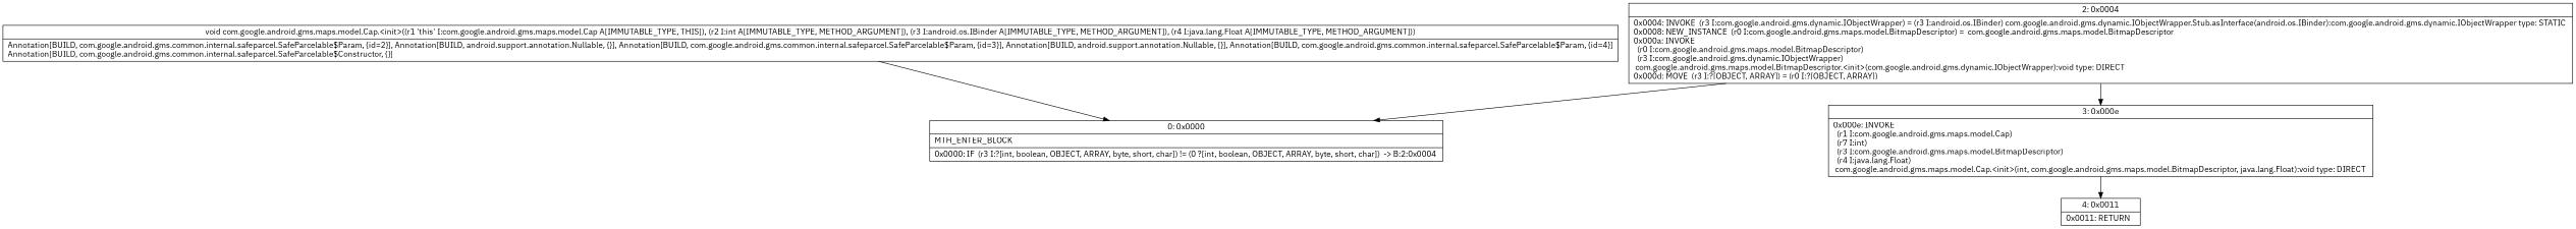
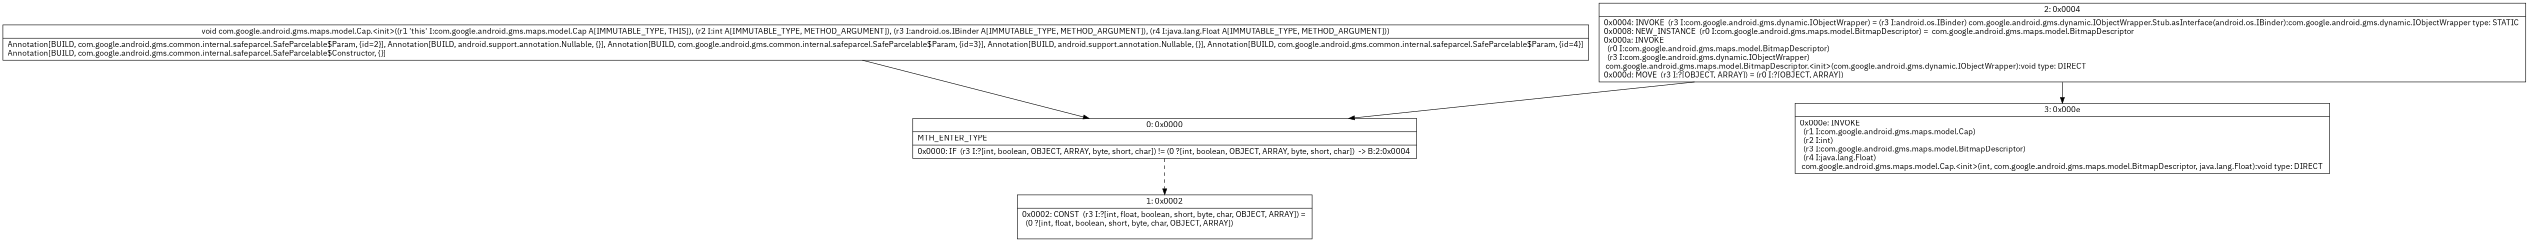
  digraph {
    fontname="IBM Plex Sans"
    node [fontname="IBM Plex Sans" shape=record]
    edge [fontname="IBM Plex Sans"]
-   n1 [label="{0\:\ 0x0000|MTH_ENTER_BLOCK\l|0x0000: IF  (r3 I:?[int, boolean, OBJECT, ARRAY, byte, short, char]) != (0 ?[int, boolean, OBJECT, ARRAY, byte, short, char])  \-\> B:2:0x0004 \l}"]
+   n1 [label="{0\:\ 0x0000|MTH_ENTER_TYPE\l|0x0000: IF  (r3 I:?[int, boolean, OBJECT, ARRAY, byte, short, char]) != (0 ?[int, boolean, OBJECT, ARRAY, byte, short, char])  \-\> B:2:0x0004 \l}"]
+   n2 [label="{1\:\ 0x0002|0x0002: CONST  (r3 I:?[int, float, boolean, short, byte, char, OBJECT, ARRAY]) = \l  (0 ?[int, float, boolean, short, byte, char, OBJECT, ARRAY])\l \l}"]
    n3 [label="{2\:\ 0x0004|0x0004: INVOKE  (r3 I:com.google.android.gms.dynamic.IObjectWrapper) = (r3 I:android.os.IBinder) com.google.android.gms.dynamic.IObjectWrapper.Stub.asInterface(android.os.IBinder):com.google.android.gms.dynamic.IObjectWrapper type: STATIC \l0x0008: NEW_INSTANCE  (r0 I:com.google.android.gms.maps.model.BitmapDescriptor) =  com.google.android.gms.maps.model.BitmapDescriptor \l0x000a: INVOKE  \l  (r0 I:com.google.android.gms.maps.model.BitmapDescriptor)\l  (r3 I:com.google.android.gms.dynamic.IObjectWrapper)\l com.google.android.gms.maps.model.BitmapDescriptor.\<init\>(com.google.android.gms.dynamic.IObjectWrapper):void type: DIRECT \l0x000d: MOVE  (r3 I:?[OBJECT, ARRAY]) = (r0 I:?[OBJECT, ARRAY]) \l}"]
-   n4 [label="{3\:\ 0x000e|0x000e: INVOKE  \l  (r1 I:com.google.android.gms.maps.model.Cap)\l  (r7 I:int)\l  (r3 I:com.google.android.gms.maps.model.BitmapDescriptor)\l  (r4 I:java.lang.Float)\l com.google.android.gms.maps.model.Cap.\<init\>(int, com.google.android.gms.maps.model.BitmapDescriptor, java.lang.Float):void type: DIRECT \l}"]
-   n5 [label="{4\:\ 0x0011|0x0011: RETURN   \l}"]
+   n4 [label="{3\:\ 0x000e|0x000e: INVOKE  \l  (r1 I:com.google.android.gms.maps.model.Cap)\l  (r2 I:int)\l  (r3 I:com.google.android.gms.maps.model.BitmapDescriptor)\l  (r4 I:java.lang.Float)\l com.google.android.gms.maps.model.Cap.\<init\>(int, com.google.android.gms.maps.model.BitmapDescriptor, java.lang.Float):void type: DIRECT \l}"]
    n6 [label="{void com.google.android.gms.maps.model.Cap.\<init\>((r1 'this' I:com.google.android.gms.maps.model.Cap A[IMMUTABLE_TYPE, THIS]), (r2 I:int A[IMMUTABLE_TYPE, METHOD_ARGUMENT]), (r3 I:android.os.IBinder A[IMMUTABLE_TYPE, METHOD_ARGUMENT]), (r4 I:java.lang.Float A[IMMUTABLE_TYPE, METHOD_ARGUMENT]))  | Annotation[BUILD, com.google.android.gms.common.internal.safeparcel.SafeParcelable$Param, \{id=2\}], Annotation[BUILD, android.support.annotation.Nullable, \{\}], Annotation[BUILD, com.google.android.gms.common.internal.safeparcel.SafeParcelable$Param, \{id=3\}], Annotation[BUILD, android.support.annotation.Nullable, \{\}], Annotation[BUILD, com.google.android.gms.common.internal.safeparcel.SafeParcelable$Param, \{id=4\}]\lAnnotation[BUILD, com.google.android.gms.common.internal.safeparcel.SafeParcelable$Constructor, \{\}]\l}"]
+   n1 -> n2 [style=dashed]
    n3 -> n1
    n3 -> n4
-   n4 -> n5
    n6 -> n1
  }
